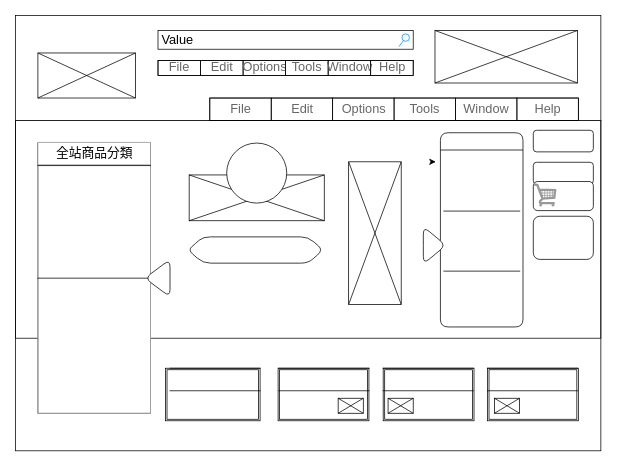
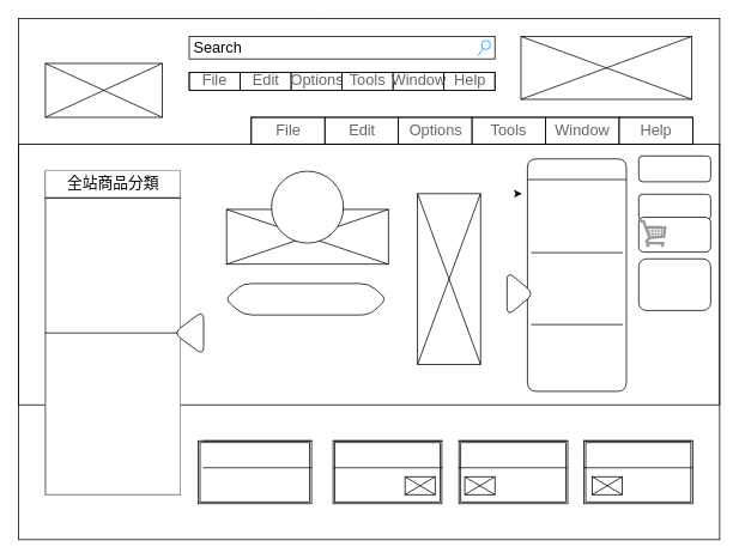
  <mxCell id="0" />
  <mxCell id="1" parent="0" />
  <mxCell id="2" value="" style="rounded=0;whiteSpace=wrap;html=1;labelBackgroundColor=none;sketch=0;fillStyle=auto;strokeWidth=1;fontColor=none;" vertex="1" parent="1"><mxGeometry x="20" y="160" width="780" height="440" as="geometry" /></mxCell>
  <mxCell id="3" value="" style="whiteSpace=wrap;html=1;fontSize=17;align=left;verticalAlign=top;strokeWidth=1;shadow=0;spacingLeft=8;labelBackgroundColor=none;fillColor=none;" vertex="1" parent="1"><mxGeometry x="20" y="160" width="780" height="290" as="geometry" /></mxCell>
  <mxCell id="4" value="" style="edgeStyle=none;html=1;" edge="1" parent="1" target="5"><mxGeometry relative="1" as="geometry"><mxPoint x="367.659" y="40" as="sourcePoint" /></mxGeometry></mxCell>
  <mxCell id="5" value="" style="whiteSpace=wrap;html=1;fontSize=17;align=left;verticalAlign=top;fontColor=#666666;strokeWidth=1;shadow=0;dashed=0;spacingLeft=8;labelBackgroundColor=none;" vertex="1" parent="1"><mxGeometry x="20" y="20" width="780" height="140" as="geometry" /></mxCell>
  <mxCell id="6" value="" style="strokeWidth=1;shadow=0;dashed=0;align=center;html=1;shape=mxgraph.mockup.forms.rrect;rSize=0;fillColor=none;" vertex="1" parent="1"><mxGeometry x="279" y="130" width="491" height="30" as="geometry" /></mxCell>
  <mxCell id="7" value="File" style="strokeColor=inherit;fillColor=inherit;gradientColor=inherit;strokeWidth=1;shadow=0;dashed=0;align=center;html=1;shape=mxgraph.mockup.forms.rrect;rSize=0;fontSize=17;fontColor=#666666;" vertex="1" parent="6"><mxGeometry width="81.833" height="30" as="geometry" /></mxCell>
  <mxCell id="8" value="Edit" style="strokeColor=inherit;fillColor=inherit;gradientColor=inherit;strokeWidth=1;shadow=0;dashed=0;align=center;html=1;shape=mxgraph.mockup.forms.rrect;rSize=0;fontSize=17;fontColor=#666666;" vertex="1" parent="6"><mxGeometry x="81.833" width="81.833" height="30" as="geometry" /></mxCell>
  <mxCell id="9" value="Options" style="strokeColor=inherit;fillColor=inherit;gradientColor=inherit;strokeWidth=1;shadow=0;dashed=0;align=center;html=1;shape=mxgraph.mockup.forms.rrect;rSize=0;fontSize=17;fontColor=#666666;" vertex="1" parent="6"><mxGeometry x="163.667" width="81.833" height="30" as="geometry" /></mxCell>
  <mxCell id="10" value="Tools" style="strokeColor=inherit;fillColor=inherit;gradientColor=inherit;strokeWidth=1;shadow=0;dashed=0;align=center;html=1;shape=mxgraph.mockup.forms.rrect;rSize=0;fontSize=17;fontColor=#666666;" vertex="1" parent="6"><mxGeometry x="245.5" width="81.833" height="30" as="geometry" /></mxCell>
  <mxCell id="11" value="Window" style="strokeColor=inherit;fillColor=inherit;gradientColor=inherit;strokeWidth=1;shadow=0;dashed=0;align=center;html=1;shape=mxgraph.mockup.forms.rrect;rSize=0;fontSize=17;fontColor=#666666;" vertex="1" parent="6"><mxGeometry x="327.333" width="81.833" height="30" as="geometry" /></mxCell>
  <mxCell id="12" value="Help" style="strokeColor=inherit;fillColor=inherit;gradientColor=inherit;strokeWidth=1;shadow=0;dashed=0;align=center;html=1;shape=mxgraph.mockup.forms.rrect;rSize=0;fontSize=17;fontColor=#666666;" vertex="1" parent="6"><mxGeometry x="409.167" width="81.833" height="30" as="geometry" /></mxCell>
  <mxCell id="13" value="" style="verticalLabelPosition=bottom;shadow=0;dashed=0;align=center;html=1;verticalAlign=top;strokeWidth=1;shape=mxgraph.mockup.graphics.simpleIcon;fillColor=none;" vertex="1" parent="1"><mxGeometry x="50" y="70" width="130" height="60" as="geometry" /></mxCell>
  <mxCell id="14" value="" style="edgeStyle=none;html=1;" edge="1" parent="1"><mxGeometry relative="1" as="geometry"><mxPoint x="579" y="215" as="sourcePoint" /><mxPoint x="580" y="215" as="targetPoint" /></mxGeometry></mxCell>
- <mxCell id="15" value="Value" style="strokeWidth=1;shadow=0;dashed=0;align=center;html=1;shape=mxgraph.mockup.forms.searchBox;mainText=;strokeColor2=#008cff;fontSize=17;align=left;spacingLeft=3;dashPattern=8 8;sketch=0;fillStyle=auto;fillColor=none;" vertex="1" parent="1"><mxGeometry x="210" y="40" width="340" height="25" as="geometry" /></mxCell>
+ <mxCell id="15" value="Search" style="strokeWidth=1;shadow=0;dashed=0;align=center;html=1;shape=mxgraph.mockup.forms.searchBox;mainText=;strokeColor2=#008cff;fontSize=17;align=left;spacingLeft=3;dashPattern=8 8;sketch=0;fillStyle=auto;fillColor=none;" vertex="1" parent="1"><mxGeometry x="210" y="40" width="340" height="25" as="geometry" /></mxCell>
  <mxCell id="16" value="" style="strokeWidth=1;shadow=0;dashed=0;align=center;html=1;shape=mxgraph.mockup.forms.rrect;rSize=0;dashPattern=8 8;sketch=0;fillStyle=auto;fontColor=#FFFFFF;" vertex="1" parent="1"><mxGeometry x="50" y="190" width="150" height="360" as="geometry" /></mxCell>
  <mxCell id="17" value="&lt;font style=&quot;&quot; color=&quot;#000000&quot;&gt;全站商品分類&lt;/font&gt;" style="strokeWidth=1;shadow=0;dashed=0;align=center;html=1;shape=mxgraph.mockup.forms.rrect;rSize=0;strokeColor=#999999;fontColor=#008cff;fontSize=17;fillColor=#ffffff;resizeWidth=1;dashPattern=8 8;sketch=0;fillStyle=auto;" vertex="1" parent="16"><mxGeometry width="150" height="30" relative="1" as="geometry"><mxPoint y="-1" as="offset" /></mxGeometry></mxCell>
  <mxCell id="18" value="" style="childLayout=tableLayout;recursiveResize=0;shadow=0;fillColor=none;strokeColor=#C0C0C0;labelBackgroundColor=none;sketch=0;fillStyle=auto;strokeWidth=1;fontColor=#FFFFFF;" vertex="1" parent="16"><mxGeometry y="30" width="150" height="330" as="geometry" /></mxCell>
  <mxCell id="19" value="" style="shape=tableRow;horizontal=0;startSize=0;swimlaneHead=0;swimlaneBody=0;top=0;left=0;bottom=0;right=0;dropTarget=0;collapsible=0;recursiveResize=0;expand=0;fontStyle=0;fillColor=none;labelBackgroundColor=none;sketch=0;fillStyle=auto;strokeWidth=1;fontColor=#000000;" vertex="1" parent="18"><mxGeometry width="150" height="49" as="geometry" /></mxCell>
  <mxCell id="20" value="&lt;font color=&quot;#ffffff&quot;&gt;Value 1&lt;/font&gt;" style="connectable=0;recursiveResize=0;strokeColor=none;fillColor=none;align=center;whiteSpace=wrap;html=1;labelBackgroundColor=none;sketch=0;fillStyle=auto;strokeWidth=1;fontColor=#000000;" vertex="1" parent="19"><mxGeometry width="50" height="49" as="geometry"><mxRectangle width="50" height="49" as="alternateBounds" /></mxGeometry></mxCell>
  <mxCell id="21" value="Value 2" style="connectable=0;recursiveResize=0;strokeColor=none;fillColor=none;align=center;whiteSpace=wrap;html=1;labelBackgroundColor=none;sketch=0;fillStyle=auto;strokeWidth=1;fontColor=#FFFFFF;" vertex="1" parent="19"><mxGeometry x="50" width="50" height="49" as="geometry"><mxRectangle width="50" height="49" as="alternateBounds" /></mxGeometry></mxCell>
  <mxCell id="22" value="Value 3" style="connectable=0;recursiveResize=0;strokeColor=none;fillColor=none;align=center;whiteSpace=wrap;html=1;labelBackgroundColor=none;sketch=0;fillStyle=auto;strokeWidth=1;fontColor=#FFFFFF;" vertex="1" parent="19"><mxGeometry x="100" width="50" height="49" as="geometry"><mxRectangle width="50" height="49" as="alternateBounds" /></mxGeometry></mxCell>
  <mxCell id="23" style="shape=tableRow;horizontal=0;startSize=0;swimlaneHead=0;swimlaneBody=0;top=0;left=0;bottom=0;right=0;dropTarget=0;collapsible=0;recursiveResize=0;expand=0;fontStyle=0;fillColor=none;labelBackgroundColor=none;sketch=0;fillStyle=auto;strokeWidth=1;fontColor=#000000;" vertex="1" parent="18"><mxGeometry y="49" width="150" height="51" as="geometry" /></mxCell>
  <mxCell id="24" value="Value 7" style="connectable=0;recursiveResize=0;strokeColor=none;fillColor=none;align=center;whiteSpace=wrap;html=1;labelBackgroundColor=none;sketch=0;fillStyle=auto;strokeWidth=1;fontColor=#FFFFFF;" vertex="1" parent="23"><mxGeometry width="50" height="51" as="geometry"><mxRectangle width="50" height="51" as="alternateBounds" /></mxGeometry></mxCell>
  <mxCell id="25" value="Value 8" style="connectable=0;recursiveResize=0;strokeColor=none;fillColor=none;align=center;whiteSpace=wrap;html=1;labelBackgroundColor=none;sketch=0;fillStyle=auto;strokeWidth=1;fontColor=#FFFFFF;" vertex="1" parent="23"><mxGeometry x="50" width="50" height="51" as="geometry"><mxRectangle width="50" height="51" as="alternateBounds" /></mxGeometry></mxCell>
  <mxCell id="26" value="Value 9" style="connectable=0;recursiveResize=0;strokeColor=none;fillColor=none;align=center;whiteSpace=wrap;html=1;labelBackgroundColor=none;sketch=0;fillStyle=auto;strokeWidth=1;fontColor=#FFFFFF;" vertex="1" parent="23"><mxGeometry x="100" width="50" height="51" as="geometry"><mxRectangle width="50" height="51" as="alternateBounds" /></mxGeometry></mxCell>
  <mxCell id="27" style="shape=tableRow;horizontal=0;startSize=0;swimlaneHead=0;swimlaneBody=0;top=0;left=0;bottom=0;right=0;dropTarget=0;collapsible=0;recursiveResize=0;expand=0;fontStyle=0;fillColor=none;labelBackgroundColor=none;sketch=0;fillStyle=auto;strokeWidth=1;fontColor=#000000;" vertex="1" parent="18"><mxGeometry y="100" width="150" height="48" as="geometry" /></mxCell>
  <mxCell id="28" value="Value 4" style="connectable=0;recursiveResize=0;strokeColor=none;fillColor=none;align=center;whiteSpace=wrap;html=1;labelBackgroundColor=none;sketch=0;fillStyle=auto;strokeWidth=1;fontColor=#FFFFFF;" vertex="1" parent="27"><mxGeometry width="50" height="48" as="geometry"><mxRectangle width="50" height="48" as="alternateBounds" /></mxGeometry></mxCell>
  <mxCell id="29" value="Value 5" style="connectable=0;recursiveResize=0;strokeColor=none;fillColor=none;align=center;whiteSpace=wrap;html=1;labelBackgroundColor=none;sketch=0;fillStyle=auto;strokeWidth=1;fontColor=#FFFFFF;" vertex="1" parent="27"><mxGeometry x="50" width="50" height="48" as="geometry"><mxRectangle width="50" height="48" as="alternateBounds" /></mxGeometry></mxCell>
  <mxCell id="30" value="Value 6" style="connectable=0;recursiveResize=0;strokeColor=none;fillColor=none;align=center;whiteSpace=wrap;html=1;labelBackgroundColor=none;sketch=0;fillStyle=auto;strokeWidth=1;fontColor=#FFFFFF;" vertex="1" parent="27"><mxGeometry x="100" width="50" height="48" as="geometry"><mxRectangle width="50" height="48" as="alternateBounds" /></mxGeometry></mxCell>
  <mxCell id="31" value="" style="shape=tableRow;horizontal=0;startSize=0;swimlaneHead=0;swimlaneBody=0;top=0;left=0;bottom=0;right=0;dropTarget=0;collapsible=0;recursiveResize=0;expand=0;fontStyle=0;fillColor=none;labelBackgroundColor=none;sketch=0;fillStyle=auto;strokeWidth=1;fontColor=#000000;" vertex="1" parent="18"><mxGeometry y="148" width="150" height="60" as="geometry" /></mxCell>
  <mxCell id="32" value="Value 1" style="connectable=0;recursiveResize=0;strokeColor=none;fillColor=none;align=center;whiteSpace=wrap;html=1;labelBackgroundColor=none;sketch=0;fillStyle=auto;strokeWidth=1;fontColor=#FFFFFF;" vertex="1" parent="31"><mxGeometry width="50" height="60" as="geometry"><mxRectangle width="50" height="60" as="alternateBounds" /></mxGeometry></mxCell>
  <mxCell id="33" value="Value 2" style="connectable=0;recursiveResize=0;strokeColor=none;fillColor=none;align=center;whiteSpace=wrap;html=1;labelBackgroundColor=none;sketch=0;fillStyle=auto;strokeWidth=1;fontColor=#FFFFFF;" vertex="1" parent="31"><mxGeometry x="50" width="50" height="60" as="geometry"><mxRectangle width="50" height="60" as="alternateBounds" /></mxGeometry></mxCell>
  <mxCell id="34" value="Value 3" style="connectable=0;recursiveResize=0;strokeColor=none;fillColor=none;align=center;whiteSpace=wrap;html=1;labelBackgroundColor=none;sketch=0;fillStyle=auto;strokeWidth=1;fontColor=#FFFFFF;" vertex="1" parent="31"><mxGeometry x="100" width="50" height="60" as="geometry"><mxRectangle width="50" height="60" as="alternateBounds" /></mxGeometry></mxCell>
  <mxCell id="35" style="shape=tableRow;horizontal=0;startSize=0;swimlaneHead=0;swimlaneBody=0;top=0;left=0;bottom=0;right=0;dropTarget=0;collapsible=0;recursiveResize=0;expand=0;fontStyle=0;fillColor=none;labelBackgroundColor=none;sketch=0;fillStyle=auto;strokeWidth=1;fontColor=#000000;" vertex="1" parent="18"><mxGeometry y="208" width="150" height="63" as="geometry" /></mxCell>
  <mxCell id="36" value="Value 4" style="connectable=0;recursiveResize=0;strokeColor=none;fillColor=none;align=center;whiteSpace=wrap;html=1;labelBackgroundColor=none;sketch=0;fillStyle=auto;strokeWidth=1;fontColor=#FFFFFF;" vertex="1" parent="35"><mxGeometry width="50" height="63" as="geometry"><mxRectangle width="50" height="63" as="alternateBounds" /></mxGeometry></mxCell>
  <mxCell id="37" value="Value 5" style="connectable=0;recursiveResize=0;strokeColor=none;fillColor=none;align=center;whiteSpace=wrap;html=1;labelBackgroundColor=none;sketch=0;fillStyle=auto;strokeWidth=1;fontColor=#FFFFFF;" vertex="1" parent="35"><mxGeometry x="50" width="50" height="63" as="geometry"><mxRectangle width="50" height="63" as="alternateBounds" /></mxGeometry></mxCell>
  <mxCell id="38" value="Value 6" style="connectable=0;recursiveResize=0;strokeColor=none;fillColor=none;align=center;whiteSpace=wrap;html=1;labelBackgroundColor=none;sketch=0;fillStyle=auto;strokeWidth=1;fontColor=#FFFFFF;" vertex="1" parent="35"><mxGeometry x="100" width="50" height="63" as="geometry"><mxRectangle width="50" height="63" as="alternateBounds" /></mxGeometry></mxCell>
  <mxCell id="39" style="shape=tableRow;horizontal=0;startSize=0;swimlaneHead=0;swimlaneBody=0;top=0;left=0;bottom=0;right=0;dropTarget=0;collapsible=0;recursiveResize=0;expand=0;fontStyle=0;fillColor=none;labelBackgroundColor=none;sketch=0;fillStyle=auto;strokeWidth=1;fontColor=#000000;" vertex="1" parent="18"><mxGeometry y="271" width="150" height="59" as="geometry" /></mxCell>
  <mxCell id="40" value="Value 7" style="connectable=0;recursiveResize=0;strokeColor=none;fillColor=none;align=center;whiteSpace=wrap;html=1;labelBackgroundColor=none;sketch=0;fillStyle=auto;strokeWidth=1;fontColor=#FFFFFF;" vertex="1" parent="39"><mxGeometry width="50" height="59" as="geometry"><mxRectangle width="50" height="59" as="alternateBounds" /></mxGeometry></mxCell>
  <mxCell id="41" value="Value 8" style="connectable=0;recursiveResize=0;strokeColor=none;fillColor=none;align=center;whiteSpace=wrap;html=1;labelBackgroundColor=none;sketch=0;fillStyle=auto;strokeWidth=1;fontColor=#FFFFFF;" vertex="1" parent="39"><mxGeometry x="50" width="50" height="59" as="geometry"><mxRectangle width="50" height="59" as="alternateBounds" /></mxGeometry></mxCell>
  <mxCell id="42" value="Value 9" style="connectable=0;recursiveResize=0;strokeColor=none;fillColor=none;align=center;whiteSpace=wrap;html=1;labelBackgroundColor=none;sketch=0;fillStyle=auto;strokeWidth=1;fontColor=#FFFFFF;" vertex="1" parent="39"><mxGeometry x="100" width="50" height="59" as="geometry"><mxRectangle width="50" height="59" as="alternateBounds" /></mxGeometry></mxCell>
  <mxCell id="43" value="" style="shape=ext;double=1;rounded=0;whiteSpace=wrap;html=1;labelBackgroundColor=none;sketch=0;fillStyle=auto;strokeWidth=1;fontColor=#000000;" vertex="1" parent="1"><mxGeometry x="220" y="490" width="126" height="70" as="geometry" /></mxCell>
  <mxCell id="44" value="" style="shape=ext;double=1;rounded=0;whiteSpace=wrap;html=1;labelBackgroundColor=none;sketch=0;fillStyle=auto;strokeWidth=1;fontColor=#000000;" vertex="1" parent="1"><mxGeometry x="370" y="490" width="121" height="70" as="geometry" /></mxCell>
  <mxCell id="45" value="" style="edgeStyle=none;html=1;fontColor=#000000;" edge="1" parent="1" source="12" target="3"><mxGeometry relative="1" as="geometry" /></mxCell>
  <mxCell id="46" value="" style="shape=ext;double=1;rounded=0;whiteSpace=wrap;html=1;labelBackgroundColor=none;sketch=0;fillStyle=auto;strokeWidth=1;fontColor=#000000;" vertex="1" parent="1"><mxGeometry x="510" y="490" width="121" height="70" as="geometry" /></mxCell>
  <mxCell id="47" value="" style="shape=ext;double=1;rounded=0;whiteSpace=wrap;html=1;labelBackgroundColor=none;sketch=0;fillStyle=auto;strokeWidth=1;fontColor=#000000;" vertex="1" parent="1"><mxGeometry x="649" y="490" width="121" height="70" as="geometry" /></mxCell>
  <mxCell id="48" value="" style="strokeWidth=1;shadow=0;dashed=0;align=center;html=1;shape=mxgraph.mockup.forms.rrect;rSize=0;fillColor=none;" vertex="1" parent="1"><mxGeometry x="210" y="80" width="340" height="20" as="geometry" /></mxCell>
  <mxCell id="49" value="File" style="strokeColor=inherit;fillColor=inherit;gradientColor=inherit;strokeWidth=1;shadow=0;dashed=0;align=center;html=1;shape=mxgraph.mockup.forms.rrect;rSize=0;fontSize=17;fontColor=#666666;" vertex="1" parent="48"><mxGeometry width="56.667" height="20" as="geometry" /></mxCell>
  <mxCell id="50" value="Edit" style="strokeColor=inherit;fillColor=inherit;gradientColor=inherit;strokeWidth=1;shadow=0;dashed=0;align=center;html=1;shape=mxgraph.mockup.forms.rrect;rSize=0;fontSize=17;fontColor=#666666;" vertex="1" parent="48"><mxGeometry x="56.667" width="56.667" height="20" as="geometry" /></mxCell>
  <mxCell id="51" value="Options" style="strokeColor=inherit;fillColor=inherit;gradientColor=inherit;strokeWidth=1;shadow=0;dashed=0;align=center;html=1;shape=mxgraph.mockup.forms.rrect;rSize=0;fontSize=17;fontColor=#666666;" vertex="1" parent="48"><mxGeometry x="113.333" width="56.667" height="20" as="geometry" /></mxCell>
  <mxCell id="52" value="Tools" style="strokeColor=inherit;fillColor=inherit;gradientColor=inherit;strokeWidth=1;shadow=0;dashed=0;align=center;html=1;shape=mxgraph.mockup.forms.rrect;rSize=0;fontSize=17;fontColor=#666666;" vertex="1" parent="48"><mxGeometry x="170" width="56.667" height="20" as="geometry" /></mxCell>
  <mxCell id="53" value="Window" style="strokeColor=inherit;fillColor=inherit;gradientColor=inherit;strokeWidth=1;shadow=0;dashed=0;align=center;html=1;shape=mxgraph.mockup.forms.rrect;rSize=0;fontSize=17;fontColor=#666666;" vertex="1" parent="48"><mxGeometry x="226.667" width="56.667" height="20" as="geometry" /></mxCell>
  <mxCell id="54" value="Help" style="strokeColor=inherit;fillColor=inherit;gradientColor=inherit;strokeWidth=1;shadow=0;dashed=0;align=center;html=1;shape=mxgraph.mockup.forms.rrect;rSize=0;fontSize=17;fontColor=#666666;" vertex="1" parent="48"><mxGeometry x="283.333" width="56.667" height="20" as="geometry" /></mxCell>
  <mxCell id="55" value="" style="verticalLabelPosition=bottom;shadow=0;dashed=0;align=center;html=1;verticalAlign=top;strokeWidth=1;shape=mxgraph.mockup.graphics.simpleIcon;fillColor=none;rotation=90;" vertex="1" parent="1"><mxGeometry x="311" y="173" width="61" height="180" as="geometry" /></mxCell>
  <mxCell id="56" value="" style="verticalLabelPosition=bottom;shadow=0;dashed=0;align=center;html=1;verticalAlign=top;strokeWidth=1;shape=mxgraph.mockup.graphics.simpleIcon;fillColor=none;rotation=90;" vertex="1" parent="1"><mxGeometry x="404" y="275" width="190" height="70" as="geometry" /></mxCell>
  <mxCell id="57" value="&lt;font color=&quot;#ffffff&quot;&gt;今日秒殺&lt;/font&gt;" style="swimlane;horizontal=0;whiteSpace=wrap;html=1;rounded=1;labelBackgroundColor=none;sketch=0;fillStyle=auto;strokeWidth=1;fontColor=none;rotation=90;" vertex="1" parent="1"><mxGeometry x="511.88" y="250.63" width="258.75" height="110" as="geometry"><mxRectangle x="657.5" y="270" width="40" height="150" as="alternateBounds" /></mxGeometry></mxCell>
  <mxCell id="58" value="" style="shape=partialRectangle;whiteSpace=wrap;html=1;left=0;right=0;fillColor=none;rounded=1;labelBackgroundColor=none;sketch=0;fillStyle=auto;strokeWidth=1;fontColor=#FFFFFF;" vertex="1" parent="57"><mxGeometry x="79" y="30" width="101" height="80" as="geometry" /></mxCell>
  <mxCell id="59" value="" style="shape=partialRectangle;whiteSpace=wrap;html=1;left=0;right=0;fillColor=none;rounded=1;labelBackgroundColor=none;sketch=0;fillStyle=auto;strokeWidth=1;fontColor=#FFFFFF;" vertex="1" parent="1"><mxGeometry x="50" y="220" width="150" height="150" as="geometry" /></mxCell>
  <mxCell id="60" value="" style="shape=partialRectangle;whiteSpace=wrap;html=1;left=0;right=0;fillColor=none;rounded=1;labelBackgroundColor=none;sketch=0;fillStyle=auto;strokeWidth=1;fontColor=#FFFFFF;" vertex="1" parent="1"><mxGeometry x="226" y="490" width="120" height="30" as="geometry" /></mxCell>
  <mxCell id="61" value="" style="shape=partialRectangle;whiteSpace=wrap;html=1;left=0;right=0;fillColor=none;rounded=1;labelBackgroundColor=none;sketch=0;fillStyle=auto;strokeWidth=1;fontColor=#FFFFFF;" vertex="1" parent="1"><mxGeometry x="371" y="490" width="120" height="30" as="geometry" /></mxCell>
  <mxCell id="62" value="" style="shape=partialRectangle;whiteSpace=wrap;html=1;left=0;right=0;fillColor=none;rounded=1;labelBackgroundColor=none;sketch=0;fillStyle=auto;strokeWidth=1;fontColor=#FFFFFF;" vertex="1" parent="1"><mxGeometry x="510" y="490" width="120" height="30" as="geometry" /></mxCell>
  <mxCell id="63" value="" style="shape=partialRectangle;whiteSpace=wrap;html=1;left=0;right=0;fillColor=none;rounded=1;labelBackgroundColor=none;sketch=0;fillStyle=auto;strokeWidth=1;fontColor=#FFFFFF;" vertex="1" parent="1"><mxGeometry x="649" y="490" width="120" height="30" as="geometry" /></mxCell>
  <mxCell id="64" value="" style="triangle;whiteSpace=wrap;html=1;rounded=1;labelBackgroundColor=none;sketch=0;fillStyle=auto;strokeWidth=1;fontColor=#FFFFFF;" vertex="1" parent="1"><mxGeometry x="563.5" y="301.25" width="30" height="50" as="geometry" /></mxCell>
  <mxCell id="65" value="" style="triangle;whiteSpace=wrap;html=1;rounded=1;labelBackgroundColor=none;sketch=0;fillStyle=auto;strokeWidth=1;fontColor=#FFFFFF;rotation=-180;" vertex="1" parent="1"><mxGeometry x="192.5" y="345" width="33.5" height="50" as="geometry" /></mxCell>
  <mxCell id="66" value="" style="verticalLabelPosition=bottom;shadow=0;dashed=0;align=center;html=1;verticalAlign=top;strokeWidth=1;shape=mxgraph.mockup.graphics.simpleIcon;fillColor=none;" vertex="1" parent="1"><mxGeometry x="450" y="530" width="33.5" height="20" as="geometry" /></mxCell>
  <mxCell id="67" value="" style="verticalLabelPosition=bottom;shadow=0;dashed=0;align=center;html=1;verticalAlign=top;strokeWidth=1;shape=mxgraph.mockup.graphics.simpleIcon;fillColor=none;" vertex="1" parent="1"><mxGeometry x="516.5" y="530" width="33.5" height="20" as="geometry" /></mxCell>
  <mxCell id="68" value="" style="verticalLabelPosition=bottom;shadow=0;dashed=0;align=center;html=1;verticalAlign=top;strokeWidth=1;shape=mxgraph.mockup.graphics.simpleIcon;fillColor=none;" vertex="1" parent="1"><mxGeometry x="658.25" y="530" width="33.5" height="20" as="geometry" /></mxCell>
  <mxCell id="69" value="" style="ellipse;whiteSpace=wrap;html=1;aspect=fixed;rounded=1;labelBackgroundColor=none;sketch=0;fillStyle=auto;strokeWidth=1;fontColor=#FFFFFF;" vertex="1" parent="1"><mxGeometry x="301.5" y="190" width="80" height="80" as="geometry" /></mxCell>
  <mxCell id="70" value="" style="shape=hexagon;perimeter=hexagonPerimeter2;whiteSpace=wrap;html=1;fixedSize=1;rounded=1;labelBackgroundColor=none;labelBorderColor=none;sketch=0;fillStyle=auto;strokeWidth=1;fontColor=#FFFFFF;" vertex="1" parent="1"><mxGeometry x="250" y="315" width="180" height="35" as="geometry" /></mxCell>
  <mxCell id="71" value="" style="rounded=1;whiteSpace=wrap;html=1;labelBackgroundColor=none;labelBorderColor=none;sketch=0;fillStyle=auto;strokeWidth=1;fontColor=#FFFFFF;" vertex="1" parent="1"><mxGeometry x="710" y="173" width="80" height="28.75" as="geometry" /></mxCell>
  <mxCell id="72" value="" style="rounded=1;whiteSpace=wrap;html=1;labelBackgroundColor=none;labelBorderColor=none;sketch=0;fillStyle=auto;strokeWidth=1;fontColor=#FFFFFF;" vertex="1" parent="1"><mxGeometry x="710" y="215.63" width="80" height="28.75" as="geometry" /></mxCell>
  <mxCell id="73" value="" style="rounded=1;whiteSpace=wrap;html=1;labelBackgroundColor=none;labelBorderColor=none;sketch=0;fillStyle=auto;strokeWidth=1;fontColor=#FFFFFF;" vertex="1" parent="1"><mxGeometry x="710" y="241.25" width="80" height="38.75" as="geometry" /></mxCell>
  <mxCell id="74" value="" style="rounded=1;whiteSpace=wrap;html=1;labelBackgroundColor=none;labelBorderColor=none;sketch=0;fillStyle=auto;strokeWidth=1;fontColor=#FFFFFF;" vertex="1" parent="1"><mxGeometry x="710" y="287.5" width="80" height="57.5" as="geometry" /></mxCell>
  <mxCell id="75" value="" style="verticalLabelPosition=bottom;shadow=0;dashed=0;align=center;html=1;verticalAlign=top;strokeWidth=1;shape=mxgraph.mockup.misc.shoppingCart;strokeColor=#999999;rounded=1;labelBackgroundColor=none;labelBorderColor=none;sketch=0;fillStyle=auto;fontColor=#FFFFFF;direction=east;flipH=1;" vertex="1" parent="1"><mxGeometry x="710" y="244.38" width="30" height="30" as="geometry" /></mxCell>
  <mxCell id="76" value="" style="verticalLabelPosition=bottom;shadow=0;dashed=0;align=center;html=1;verticalAlign=top;strokeWidth=1;shape=mxgraph.mockup.graphics.simpleIcon;fillColor=none;rotation=-180;" vertex="1" parent="1"><mxGeometry x="579" y="40" width="190" height="70" as="geometry" /></mxCell>
